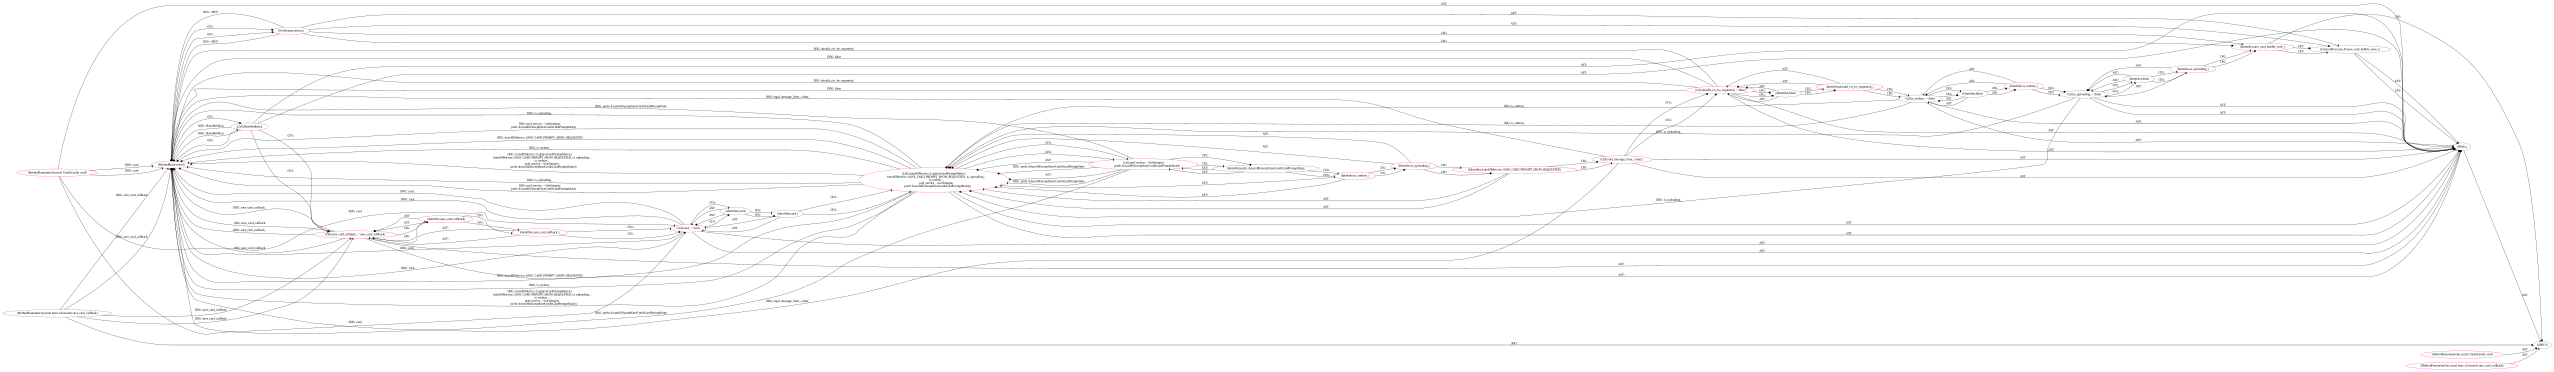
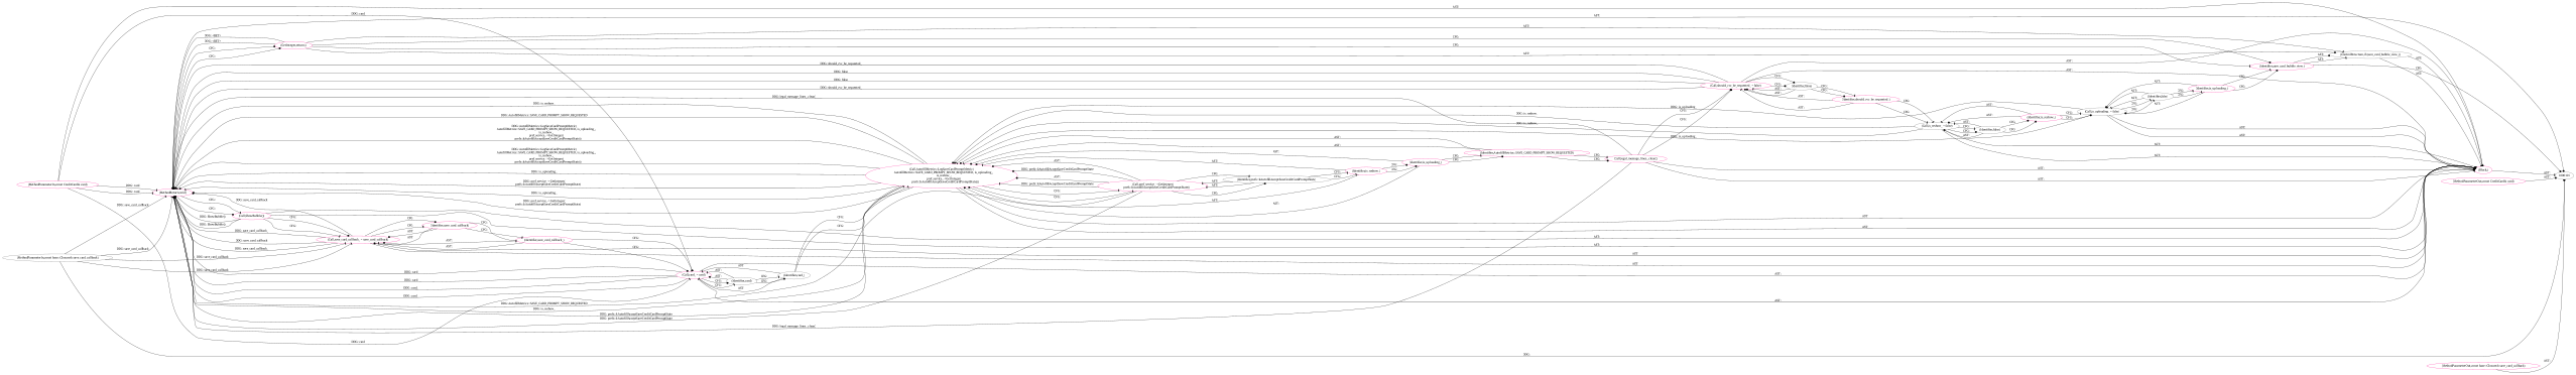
  digraph {
    fontname="PT Serif"
    rankdir=LR
    node [color=deeppink fontname="PT Serif"]
    edge [arrowhead=tee fontname="PT Serif"]
    n1 [label="(MethodReturn,void)"]
    n2 [label="(Call,ShowBubble())"]
    n3 [label="(GetInteger,return;)"]
    1000101 [color=gray40]
    n5 [label="(Block,)"]
    n6 [label="(Call,save_card_callback_ = save_card_callback)"]
    n7 [color=gray40 label="(ControlStructure,if (save_card_bubble_view_))"]
    n8 [label="(Identifier,save_card_bubble_view_)"]
    n9 [label="(Call,should_cvc_be_requested_ = false)"]
    n10 [color=gray40 label="(Identifier,false)"]
    n11 [label="(Identifier,should_cvc_be_requested_)"]
    n12 [color=gray40 label="(Call,is_reshow_ = false)"]
    n13 [label="(Call,AutofillMetrics::LogSaveCardPromptMetric(\n      AutofillMetrics::SAVE_CARD_PROMPT_SHOW_REQUESTED, is_uploading_,\n      is_reshow_,\n      pref_service_->GetInteger(\n          prefs::kAutofillAcceptSaveCreditCardPromptState)))"]
    n14 [color=gray40 label="(Identifier,false)"]
-   n15 [label="(Call,void_message_lines_.clear())"]
+   n15 [label="(Call,legal_message_lines_.clear())"]
    n16 [label="(Call,pref_service_->GetInteger(\n          prefs::kAutofillAcceptSaveCreditCardPromptState))"]
    n17 [color=gray40 label="(Identifier,prefs::kAutofillAcceptSaveCreditCardPromptState)"]
    n18 [label="(Identifier,is_uploading_)"]
    n19 [label="(Identifier,AutofillMetrics::SAVE_CARD_PROMPT_SHOW_REQUESTED)"]
    n20 [label="(Identifier,is_reshow_)"]
    n21 [color=gray40 label="(Identifier,card)"]
    n22 [label="(Call,card_ = card)"]
    n23 [color=gray40 label="(Identifier,card_)"]
    n24 [label="(MethodParameterIn,const CreditCard& card)"]
    n25 [label="(MethodParameterOut,const CreditCard& card)"]
    n26 [label="(Identifier,save_card_callback)"]
    n27 [label="(Identifier,save_card_callback_)"]
    n28 [color=gray40 label="(MethodParameterIn,const base::Closure& save_card_callback)"]
    n29 [label="(MethodParameterOut,const base::Closure& save_card_callback)"]
    n30 [color=gray40 label="(Identifier,false)"]
    n31 [color=gray40 label="(Call,is_uploading_ = false)"]
    n32 [label="(Identifier,is_uploading_)"]
    n33 [label="(Identifier,is_reshow_)"]
    n1 -> n2 [label="CFG: "]
    n1 -> n2 [arrowhead=dot label="CFG: "]
    n1 -> n3 [arrowhead=dot label="CFG: "]
    n1 -> n3 [arrowhead=dot label="CFG: "]
+   n1 -> 1000101 [arrowhead=dot label="AST: "]
    n2 -> n1 [label="DDG: ShowBubble()"]
    n2 -> n1 [arrowhead=dot label="DDG: ShowBubble()"]
    n2 -> n5 [arrowhead=dot label="AST: "]
    n2 -> n5 [arrowhead=dot label="AST: "]
    n2 -> n6 [arrowhead=dot label="CFG: "]
    n2 -> n6 [label="CFG: "]
    n3 -> n1 [label="DDG: <RET>"]
    n3 -> n1 [arrowhead=dot label="DDG: <RET>"]
    n3 -> n7 [arrowhead=dot label="AST: "]
    n3 -> n7 [label="AST: "]
    n3 -> n8 [label="CFG: "]
    n3 -> n8 [arrowhead=dot label="CFG: "]
    n5 -> 1000101 [label="AST: "]
    n6 -> n1 [arrowhead=dot label="DDG: save_card_callback_"]
    n6 -> n1 [label="DDG: save_card_callback"]
    n6 -> n1 [label="DDG: save_card_callback_"]
    n6 -> n1 [arrowhead=dot label="DDG: save_card_callback"]
    n6 -> n5 [label="AST: "]
    n6 -> n5 [arrowhead=dot label="AST: "]
    n6 -> n26 [arrowhead=dot label="CFG: "]
    n6 -> n26 [label="CFG: "]
    n7 -> n5 [label="AST: "]
    n7 -> n5 [label="AST: "]
    n8 -> 1000101 [arrowhead=dot label="CFG: "]
    n8 -> n7 [label="AST: "]
    n8 -> n7 [arrowhead=dot label="AST: "]
    n9 -> n1 [label="DDG: should_cvc_be_requested_"]
    n9 -> n1 [arrowhead=dot label="DDG: false"]
    n9 -> n1 [label="DDG: should_cvc_be_requested_"]
    n9 -> n1 [label="DDG: false"]
    n9 -> n5 [label="AST: "]
    n9 -> n5 [label="AST: "]
    n9 -> n10 [arrowhead=dot label="CFG: "]
    n9 -> n10 [arrowhead=dot label="CFG: "]
    n10 -> n9 [label="AST: "]
    n10 -> n9 [arrowhead=dot label="AST: "]
    n10 -> n11 [arrowhead=dot label="CFG: "]
    n10 -> n11 [label="CFG: "]
    n11 -> n9 [label="AST: "]
    n11 -> n9 [arrowhead=dot label="AST: "]
    n11 -> n12 [label="CFG: "]
    n11 -> n12 [label="CFG: "]
    n12 -> n5 [label="AST: "]
    n12 -> n5 [label="AST: "]
    n12 -> n13 [arrowhead=dot label="DDG: is_reshow_"]
    n12 -> n13 [label="DDG: is_reshow_"]
    n12 -> n14 [label="CFG: "]
    n12 -> n14 [arrowhead=dot label="CFG: "]
    n13 -> n1 [arrowhead=dot label="DDG: AutofillMetrics::LogSaveCardPromptMetric(\n      AutofillMetrics::SAVE_CARD_PROMPT_SHOW_REQUESTED, is_uploading_,\n      is_reshow_,\n      pref_service_->GetInteger(\n          prefs::kAutofillAcceptSaveCreditCardPromptState))"]
    n13 -> n1 [label="DDG: is_uploading_"]
    n13 -> n1 [arrowhead=dot label="DDG: pref_service_->GetInteger(\n          prefs::kAutofillAcceptSaveCreditCardPromptState)"]
    n13 -> n1 [arrowhead=dot label="DDG: AutofillMetrics::SAVE_CARD_PROMPT_SHOW_REQUESTED"]
    n13 -> n1 [label="DDG: is_reshow_"]
    n13 -> n1 [arrowhead=dot label="DDG: AutofillMetrics::LogSaveCardPromptMetric(\n      AutofillMetrics::SAVE_CARD_PROMPT_SHOW_REQUESTED, is_uploading_,\n      is_reshow_,\n      pref_service_->GetInteger(\n          prefs::kAutofillAcceptSaveCreditCardPromptState))"]
    n13 -> n1 [label="DDG: is_uploading_"]
    n13 -> n1 [arrowhead=dot label="DDG: pref_service_->GetInteger(\n          prefs::kAutofillAcceptSaveCreditCardPromptState)"]
    n13 -> n1 [arrowhead=dot label="DDG: AutofillMetrics::SAVE_CARD_PROMPT_SHOW_REQUESTED"]
    n13 -> n1 [arrowhead=dot label="DDG: is_reshow_"]
    n13 -> n5 [arrowhead=dot label="AST: "]
    n13 -> n5 [arrowhead=dot label="AST: "]
    n13 -> n16 [label="CFG: "]
    n13 -> n16 [label="CFG: "]
    n14 -> n12 [arrowhead=dot label="AST: "]
    n14 -> n12 [label="AST: "]
    n14 -> n33 [arrowhead=dot label="CFG: "]
    n14 -> n33 [arrowhead=dot label="CFG: "]
    n15 -> n1 [arrowhead=dot label="DDG: legal_message_lines_.clear()"]
    n15 -> n1 [arrowhead=dot label="DDG: legal_message_lines_.clear()"]
    n15 -> n5 [arrowhead=dot label="AST: "]
    n15 -> n5 [label="AST: "]
    n15 -> n9 [arrowhead=dot label="CFG: "]
    n15 -> n9 [arrowhead=dot label="CFG: "]
    n16 -> n1 [arrowhead=dot label="DDG: prefs::kAutofillAcceptSaveCreditCardPromptState"]
    n16 -> n1 [label="DDG: prefs::kAutofillAcceptSaveCreditCardPromptState"]
    n16 -> n13 [arrowhead=dot label="AST: "]
    n16 -> n13 [arrowhead=dot label="DDG: prefs::kAutofillAcceptSaveCreditCardPromptState"]
    n16 -> n13 [arrowhead=dot label="AST: "]
    n16 -> n13 [label="DDG: prefs::kAutofillAcceptSaveCreditCardPromptState"]
    n16 -> n17 [arrowhead=dot label="CFG: "]
    n16 -> n17 [label="CFG: "]
    n17 -> n16 [label="AST: "]
    n17 -> n16 [label="AST: "]
    n17 -> n20 [label="CFG: "]
    n17 -> n20 [label="CFG: "]
    n18 -> n13 [arrowhead=dot label="AST: "]
    n18 -> n13 [arrowhead=dot label="AST: "]
    n18 -> n19 [arrowhead=dot label="CFG: "]
    n18 -> n19 [label="CFG: "]
    n19 -> n13 [label="AST: "]
    n19 -> n13 [arrowhead=dot label="AST: "]
    n19 -> n15 [label="CFG: "]
    n19 -> n15 [arrowhead=dot label="CFG: "]
    n20 -> n13 [label="AST: "]
    n20 -> n13 [arrowhead=dot label="AST: "]
    n20 -> n18 [arrowhead=dot label="CFG: "]
    n20 -> n18 [arrowhead=dot label="CFG: "]
    n21 -> n22 [label="AST: "]
    n21 -> n22 [arrowhead=dot label="AST: "]
    n21 -> n23 [label="CFG: "]
    n21 -> n23 [arrowhead=dot label="CFG: "]
    n22 -> n1 [arrowhead=dot label="DDG: card_"]
    n22 -> n1 [arrowhead=dot label="DDG: card"]
    n22 -> n1 [label="DDG: card_"]
    n22 -> n1 [label="DDG: card"]
    n22 -> n5 [label="AST: "]
    n22 -> n5 [label="AST: "]
    n22 -> n21 [arrowhead=dot label="CFG: "]
    n22 -> n21 [label="CFG: "]
    n23 -> n13 [label="CFG: "]
    n23 -> n13 [label="CFG: "]
    n23 -> n22 [label="AST: "]
    n23 -> n22 [label="AST: "]
    n24 -> n1 [label="DDG: card"]
    n24 -> n1 [label="DDG: card"]
    n24 -> n5 [arrowhead=dot label="AST: "]
    n24 -> n22 [arrowhead=dot label="DDG: card"]
    n24 -> n22 [label="DDG: card"]
    n25 -> 1000101 [arrowhead=dot label="AST: "]
    n26 -> n6 [arrowhead=dot label="AST: "]
    n26 -> n6 [arrowhead=dot label="AST: "]
    n26 -> n27 [label="CFG: "]
    n26 -> n27 [label="CFG: "]
    n27 -> n6 [arrowhead=dot label="AST: "]
    n27 -> n6 [label="AST: "]
    n27 -> n22 [arrowhead=dot label="CFG: "]
    n27 -> n22 [label="CFG: "]
    n28 -> n1 [label="DDG: save_card_callback"]
    n28 -> n1 [label="DDG: save_card_callback"]
    n28 -> 1000101 [arrowhead=dot label="DDG: "]
    n28 -> n6 [label="DDG: save_card_callback"]
    n28 -> n6 [label="DDG: save_card_callback"]
    n29 -> 1000101 [label="AST: "]
    n30 -> n31 [arrowhead=dot label="AST: "]
    n30 -> n31 [label="AST: "]
    n30 -> n32 [label="CFG: "]
    n30 -> n32 [label="CFG: "]
    n31 -> n5 [label="AST: "]
    n31 -> n5 [label="AST: "]
    n31 -> n13 [arrowhead=dot label="DDG: is_uploading_"]
    n31 -> n13 [arrowhead=dot label="DDG: is_uploading_"]
    n31 -> n30 [label="CFG: "]
    n31 -> n30 [label="CFG: "]
    n32 -> n8 [arrowhead=dot label="CFG: "]
    n32 -> n8 [label="CFG: "]
    n32 -> n31 [arrowhead=dot label="AST: "]
    n32 -> n31 [arrowhead=dot label="AST: "]
    n33 -> n12 [label="AST: "]
    n33 -> n12 [arrowhead=dot label="AST: "]
    n33 -> n31 [label="CFG: "]
    n33 -> n31 [arrowhead=dot label="CFG: "]
  }
